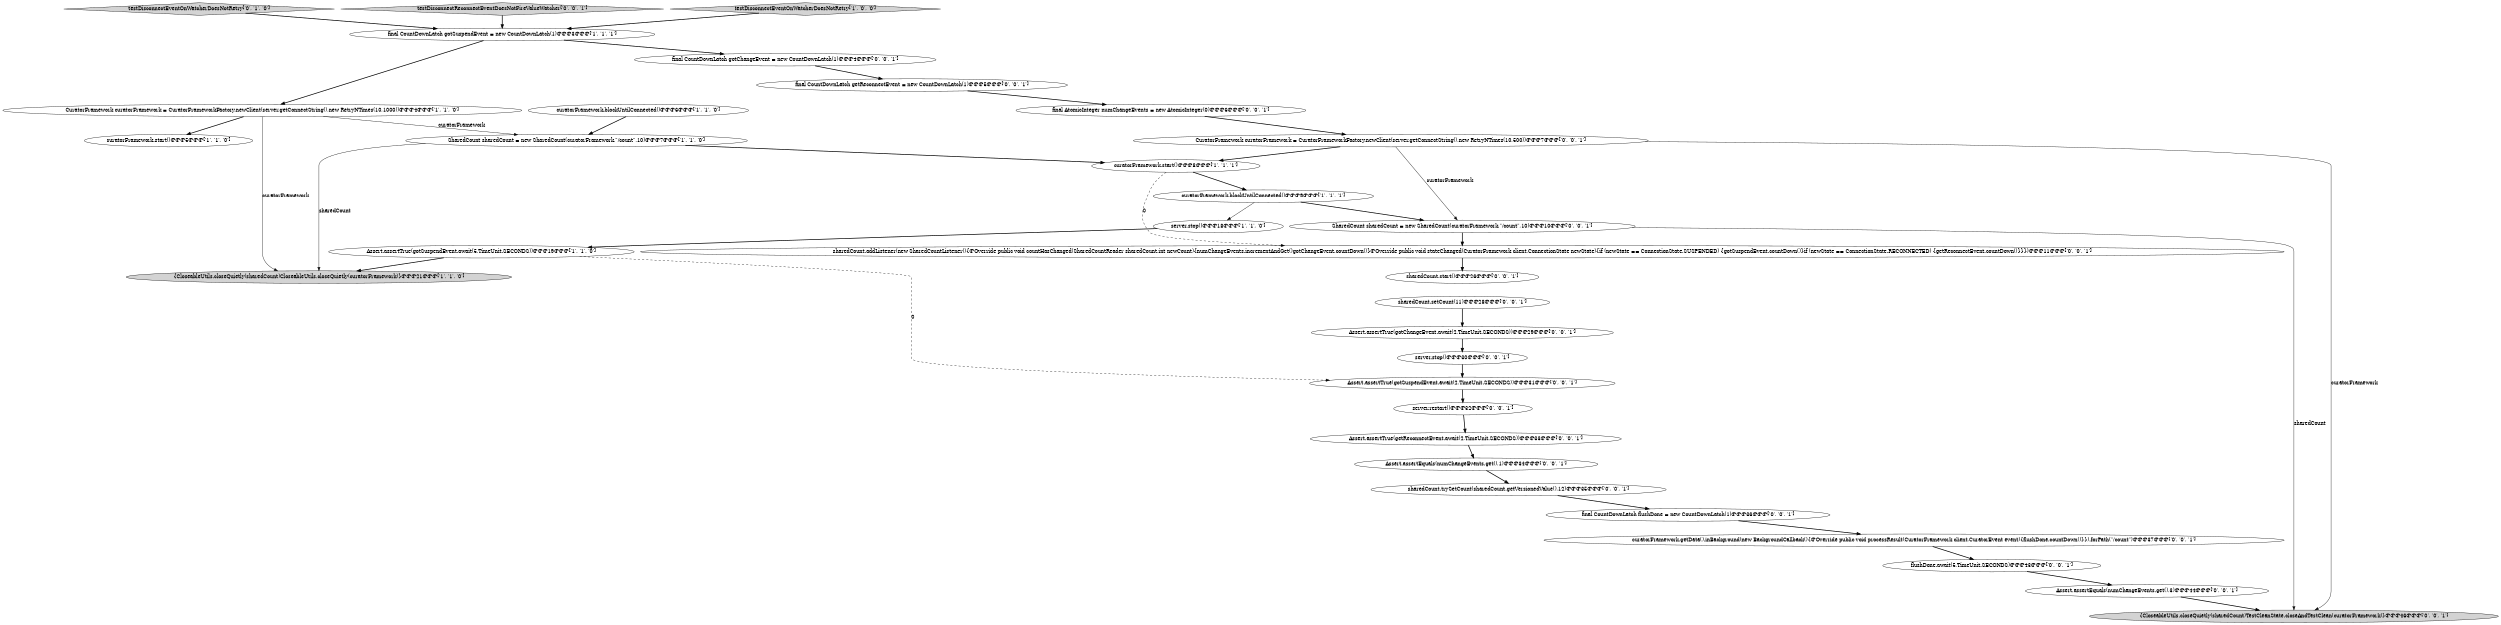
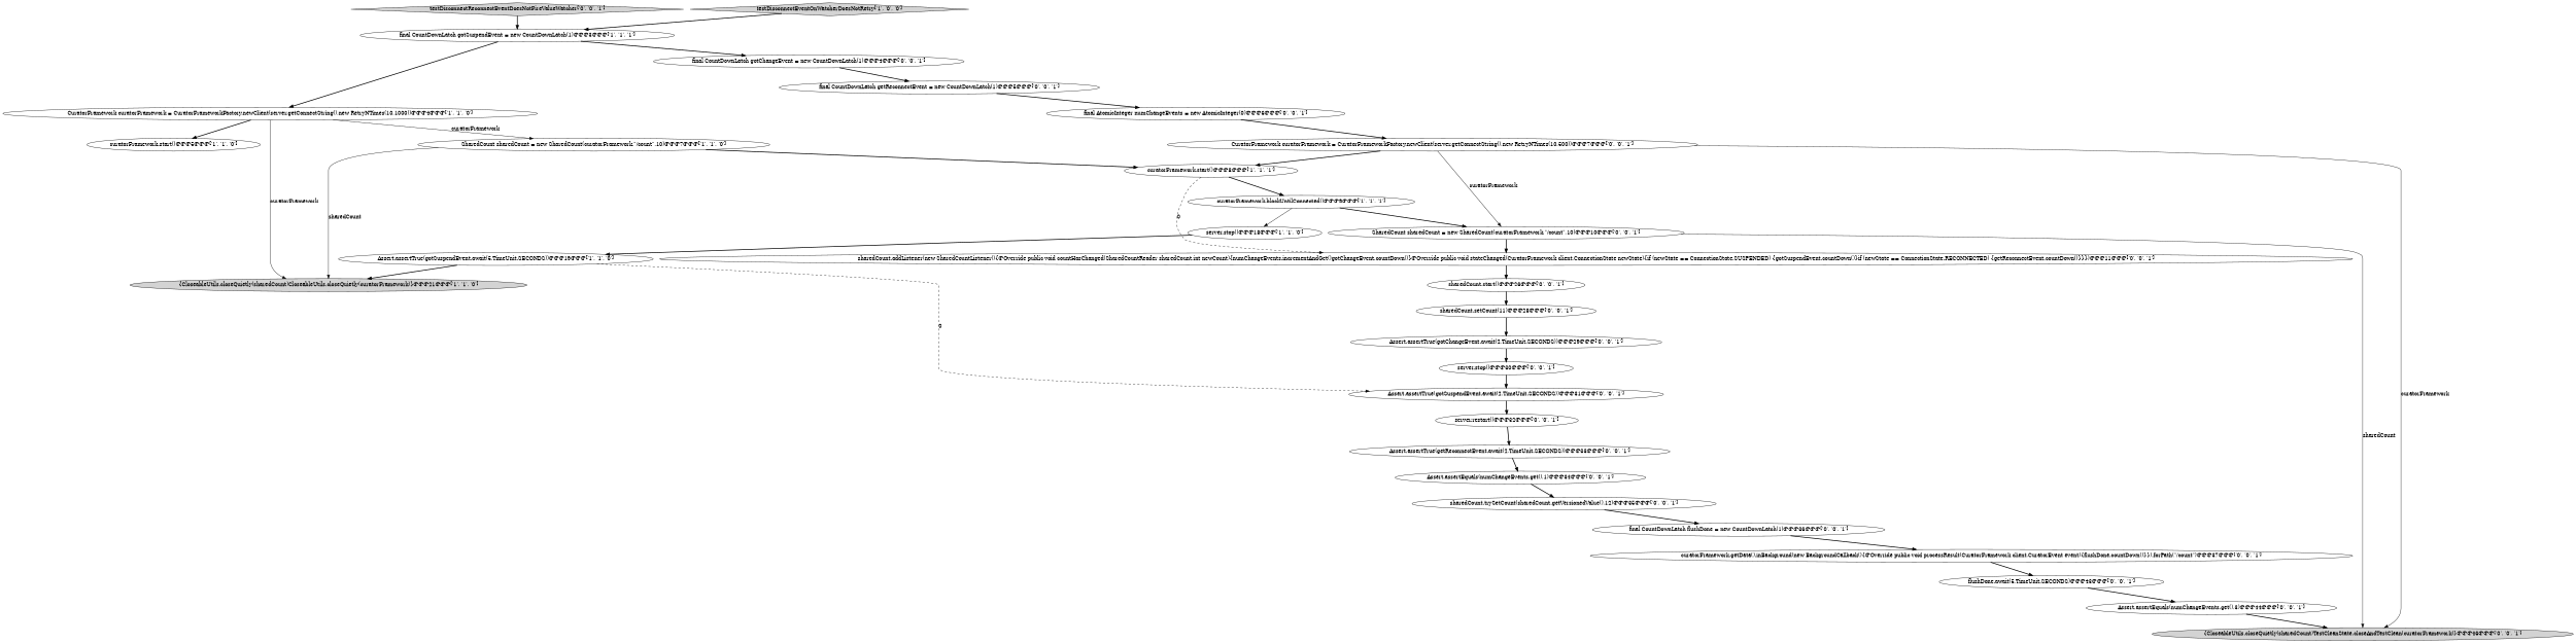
  digraph {
    node [fillcolor=white shape=ellipse style=filled]
    edge [style=bold]
    n1 [label="final CountDownLatch flushDone = new CountDownLatch(1)@@@36@@@['0', '0', '1']"]
    n2 [label="curatorFramework.getData().inBackground(new BackgroundCallback(){@Override public void processResult(CuratorFramework client,CuratorEvent event){flushDone.countDown()}}).forPath(\"/count\")@@@37@@@['0', '0', '1']"]
    n3 [label="flushDone.await(5,TimeUnit.SECONDS)@@@43@@@['0', '0', '1']"]
    n4 [label="Assert.assertTrue(getReconnectEvent.await(2,TimeUnit.SECONDS))@@@33@@@['0', '0', '1']"]
    n5 [label="Assert.assertEquals(numChangeEvents.get(),1)@@@34@@@['0', '0', '1']"]
    n6 [label="sharedCount.trySetCount(sharedCount.getVersionedValue(),12)@@@35@@@['0', '0', '1']"]
    n7 [label="SharedCount sharedCount = new SharedCount(curatorFramework,\"/count\",10)@@@10@@@['0', '0', '1']"]
    n8 [label="sharedCount.addListener(new SharedCountListener(){@Override public void countHasChanged(SharedCountReader sharedCount,int newCount){numChangeEvents.incrementAndGet()gotChangeEvent.countDown()}@Override public void stateChanged(CuratorFramework client,ConnectionState newState){if (newState == ConnectionState.SUSPENDED) {gotSuspendEvent.countDown()}if (newState == ConnectionState.RECONNECTED) {getReconnectEvent.countDown()}}})@@@11@@@['0', '0', '1']"]
    n9 [fillcolor=lightgray label="{CloseableUtils.closeQuietly(sharedCount)TestCleanState.closeAndTestClean(curatorFramework)}@@@46@@@['0', '0', '1']"]
    n10 [label="sharedCount.start()@@@26@@@['0', '0', '1']"]
    n11 [label="final AtomicInteger numChangeEvents = new AtomicInteger(0)@@@6@@@['0', '0', '1']"]
    n12 [label="CuratorFramework curatorFramework = CuratorFrameworkFactory.newClient(server.getConnectString(),new RetryNTimes(10,500))@@@7@@@['0', '0', '1']"]
    n13 [label="curatorFramework.start()@@@8@@@['1', '1', '1']"]
    n14 [label="sharedCount.setCount(11)@@@28@@@['0', '0', '1']"]
    n15 [fillcolor=lightgray label="{CloseableUtils.closeQuietly(sharedCount)CloseableUtils.closeQuietly(curatorFramework)}@@@21@@@['1', '1', '0']"]
-   n16 [fillcolor=lightgray label="testDisconnectEventOnWatcherDoesNotRetry['0', '1', '0']" shape=diamond]
    n17 [label="final CountDownLatch gotSuspendEvent = new CountDownLatch(1)@@@3@@@['1', '1', '1']"]
    n18 [label="CuratorFramework curatorFramework = CuratorFrameworkFactory.newClient(server.getConnectString(),new RetryNTimes(10,1000))@@@4@@@['1', '1', '0']"]
    n19 [label="final CountDownLatch gotChangeEvent = new CountDownLatch(1)@@@4@@@['0', '0', '1']"]
    n20 [label="Assert.assertTrue(gotChangeEvent.await(2,TimeUnit.SECONDS))@@@29@@@['0', '0', '1']"]
    n21 [label="server.stop()@@@30@@@['0', '0', '1']"]
    n22 [label="Assert.assertTrue(gotSuspendEvent.await(2,TimeUnit.SECONDS))@@@31@@@['0', '0', '1']"]
    n23 [label="server.restart()@@@32@@@['0', '0', '1']"]
    n24 [label="Assert.assertTrue(gotSuspendEvent.await(5,TimeUnit.SECONDS))@@@19@@@['1', '1', '0']"]
    n25 [label="Assert.assertEquals(numChangeEvents.get(),3)@@@44@@@['0', '0', '1']"]
    n26 [label="curatorFramework.start()@@@5@@@['1', '1', '0']"]
-   n27 [label="curatorFramework.blockUntilConnected()@@@6@@@['1', '1', '0']"]
    n28 [label="SharedCount sharedCount = new SharedCount(curatorFramework,\"/count\",10)@@@7@@@['1', '1', '0']"]
    n29 [label="curatorFramework.blockUntilConnected()@@@9@@@['1', '1', '1']"]
    n30 [label="final CountDownLatch getReconnectEvent = new CountDownLatch(1)@@@5@@@['0', '0', '1']"]
    n31 [label="server.stop()@@@18@@@['1', '1', '0']"]
    n32 [fillcolor=lightgray label="testDisconnectReconnectEventDoesNotFireValueWatcher['0', '0', '1']" shape=diamond]
    n33 [fillcolor=lightgray label="testDisconnectEventOnWatcherDoesNotRetry['1', '0', '0']" shape=diamond]
    n1 -> n2
    n2 -> n3
    n3 -> n25
    n4 -> n5
    n5 -> n6
    n6 -> n1
    n7 -> n8
    n7 -> n9 [label=sharedCount style=solid]
    n8 -> n10
+   n10 -> n14
    n11 -> n12
    n12 -> n7 [label=curatorFramework style=solid]
    n12 -> n9 [label=curatorFramework style=solid]
    n12 -> n13
    n13 -> n8 [label=0 style=dashed]
    n13 -> n29
    n14 -> n20
-   n16 -> n17
    n17 -> n18
    n17 -> n19
    n18 -> n15 [label=curatorFramework style=solid]
    n18 -> n26
    n18 -> n28 [label=curatorFramework style=solid]
    n19 -> n30
    n20 -> n21
    n21 -> n22
    n22 -> n23
    n23 -> n4
    n24 -> n15
    n24 -> n22 [label=0 style=dashed]
    n25 -> n9
-   n27 -> n28
    n28 -> n13
    n28 -> n15 [label=sharedCount style=solid]
    n29 -> n7
    n29 -> n31 [style=solid]
    n30 -> n11
    n31 -> n24
    n32 -> n17
    n33 -> n17
  }
